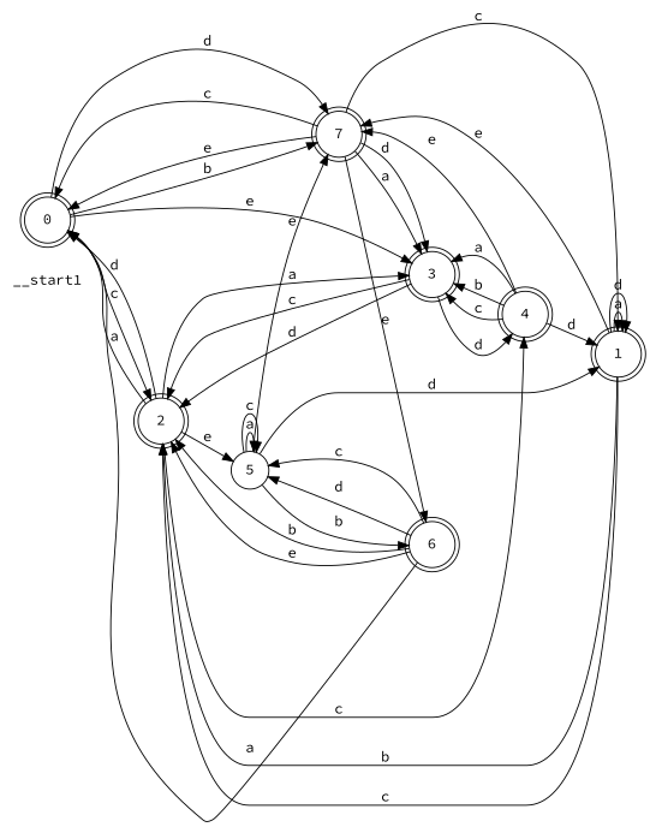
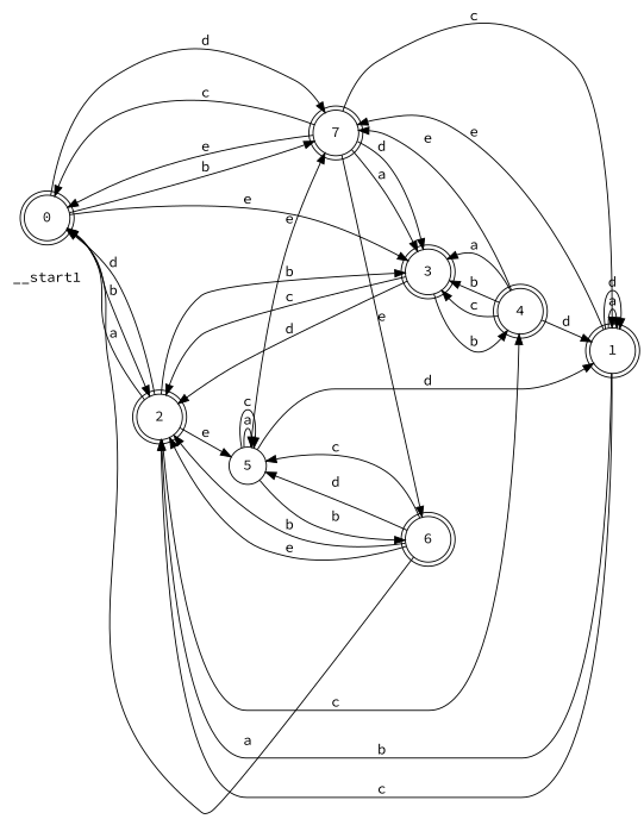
  digraph {
    fontname="Source Code Pro"
    rankdir=LR
    node [fontname="Source Code Pro" shape=doublecircle color=black fillcolor=white style="rounded,filled"]
    edge [fontname="Source Code Pro"]
    n1 [label=__start1 shape=none color="" fillcolor="" style=""]
    n2 [label=0]
    n3 [label=2]
    n4 [label=3]
    n5 [label=7]
    n6 [label=1]
    n7 [label=4]
    n8 [label=5 shape=circle style=filled]
    n9 [label=6]
-   n2 -> n3 [label=c]
+   n2 -> n3 [label=b]
    n2 -> n4 [label=e]
    n2 -> n5 [label=b]
    n2 -> n5 [label=d]
    n3 -> n2 [label=a]
    n3 -> n2 [label=d]
-   n3 -> n4 [label=a]
+   n3 -> n4 [label=b]
    n3 -> n7 [label=c]
    n3 -> n8 [label=e]
    n4 -> n3 [label=c]
    n4 -> n3 [label=d]
-   n4 -> n7 [label=d]
+   n4 -> n7 [label=b]
    n5 -> n2 [label=c]
    n5 -> n2 [label=e]
    n5 -> n4 [label=a]
    n5 -> n4 [label=d]
    n5 -> n6 [label=c]
    n5 -> n9 [label=e]
    n6 -> n3 [label=b]
    n6 -> n3 [label=c]
    n6 -> n5 [label=e]
    n6 -> n6 [label=a]
    n6 -> n6 [label=d]
    n7 -> n4 [label=a]
    n7 -> n4 [label=b]
    n7 -> n4 [label=c]
    n7 -> n5 [label=e]
    n7 -> n6 [label=d]
    n8 -> n5 [label=e]
    n8 -> n6 [label=d]
    n8 -> n8 [label=a]
    n8 -> n8 [label=c]
    n8 -> n9 [label=b]
    n9 -> n2 [label=a]
    n9 -> n3 [label=b]
    n9 -> n3 [label=e]
    n9 -> n8 [label=c]
    n9 -> n8 [label=d]
  }
